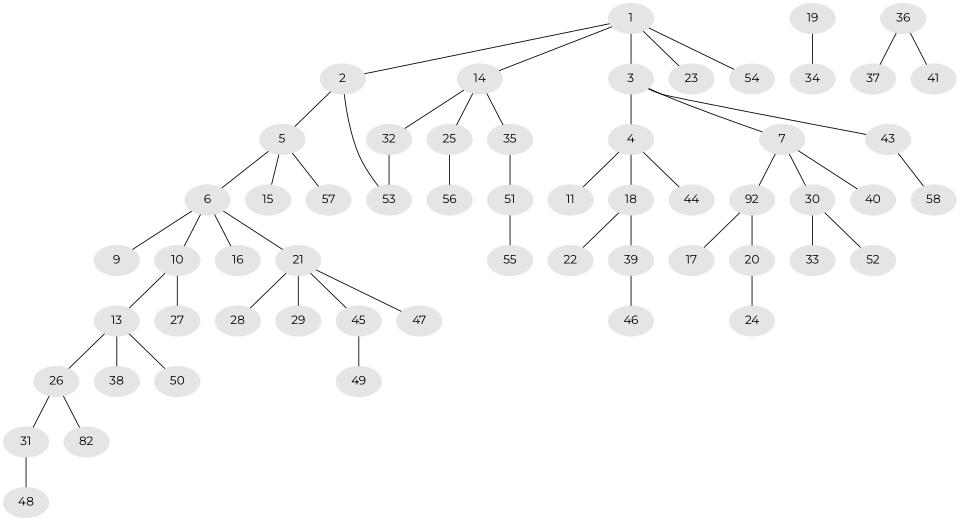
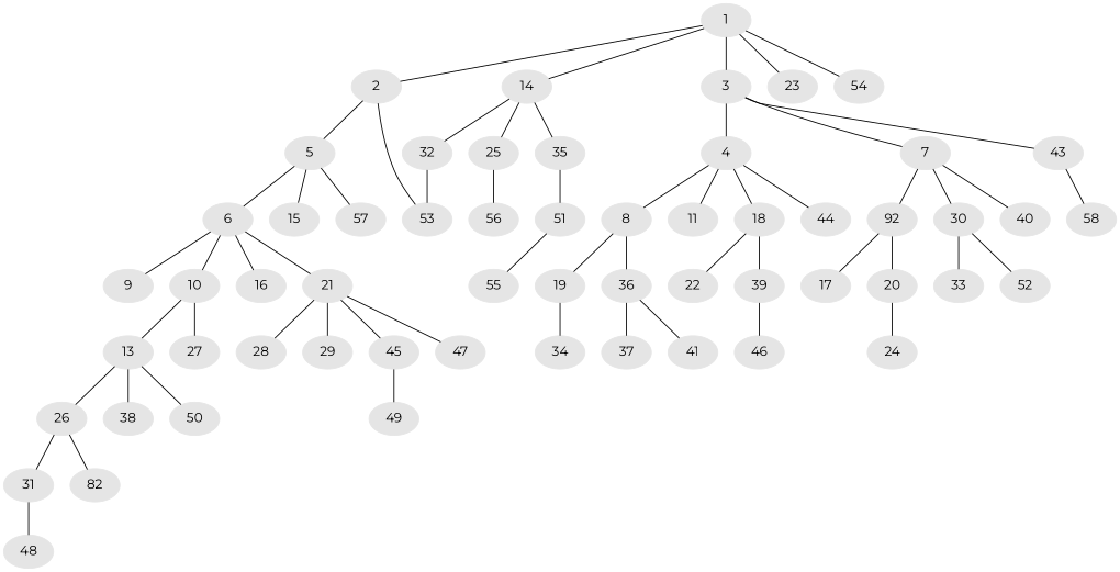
  graph {
    fontname=Montserrat
    node [color=gray90 fontname=Montserrat style=filled]
    edge [fontname=Montserrat]
    1
    2
    3
    14
    23
    54
    5
    53
    4
    7
    43
    25
    32
    35
    6
    15
    57
+   8
    11
    18
    44
    n22 [label=92]
    30
    40
    58
    19
    36
    22
    39
    9
    10
    16
    21
    13
    27
    28
    29
    45
    47
    17
    20
    33
    52
    34
    37
    41
    26
    38
    50
    24
    31
    n52 [label=82]
    56
    51
    46
    49
    48
    55
    1 -- 2
    1 -- 3
    1 -- 14
    1 -- 23
    1 -- 54
    2 -- 5
    2 -- 53
    3 -- 4
    3 -- 7
    3 -- 43
    14 -- 25
    14 -- 32
    14 -- 35
    5 -- 6
    5 -- 15
    5 -- 57
+   4 -- 8
    4 -- 11
    4 -- 18
    4 -- 44
    7 -- n22
    7 -- 30
    7 -- 40
    43 -- 58
    25 -- 56
    32 -- 53
    35 -- 51
    6 -- 9
    6 -- 10
    6 -- 16
    6 -- 21
+   8 -- 19
+   8 -- 36
    18 -- 22
    18 -- 39
    n22 -- 17
    n22 -- 20
    30 -- 33
    30 -- 52
    19 -- 34
    36 -- 37
    36 -- 41
    39 -- 46
    10 -- 13
    10 -- 27
    21 -- 28
    21 -- 29
    21 -- 45
    21 -- 47
    13 -- 26
    13 -- 38
    13 -- 50
    45 -- 49
    20 -- 24
    26 -- 31
    26 -- n52
    31 -- 48
    51 -- 55
  }
